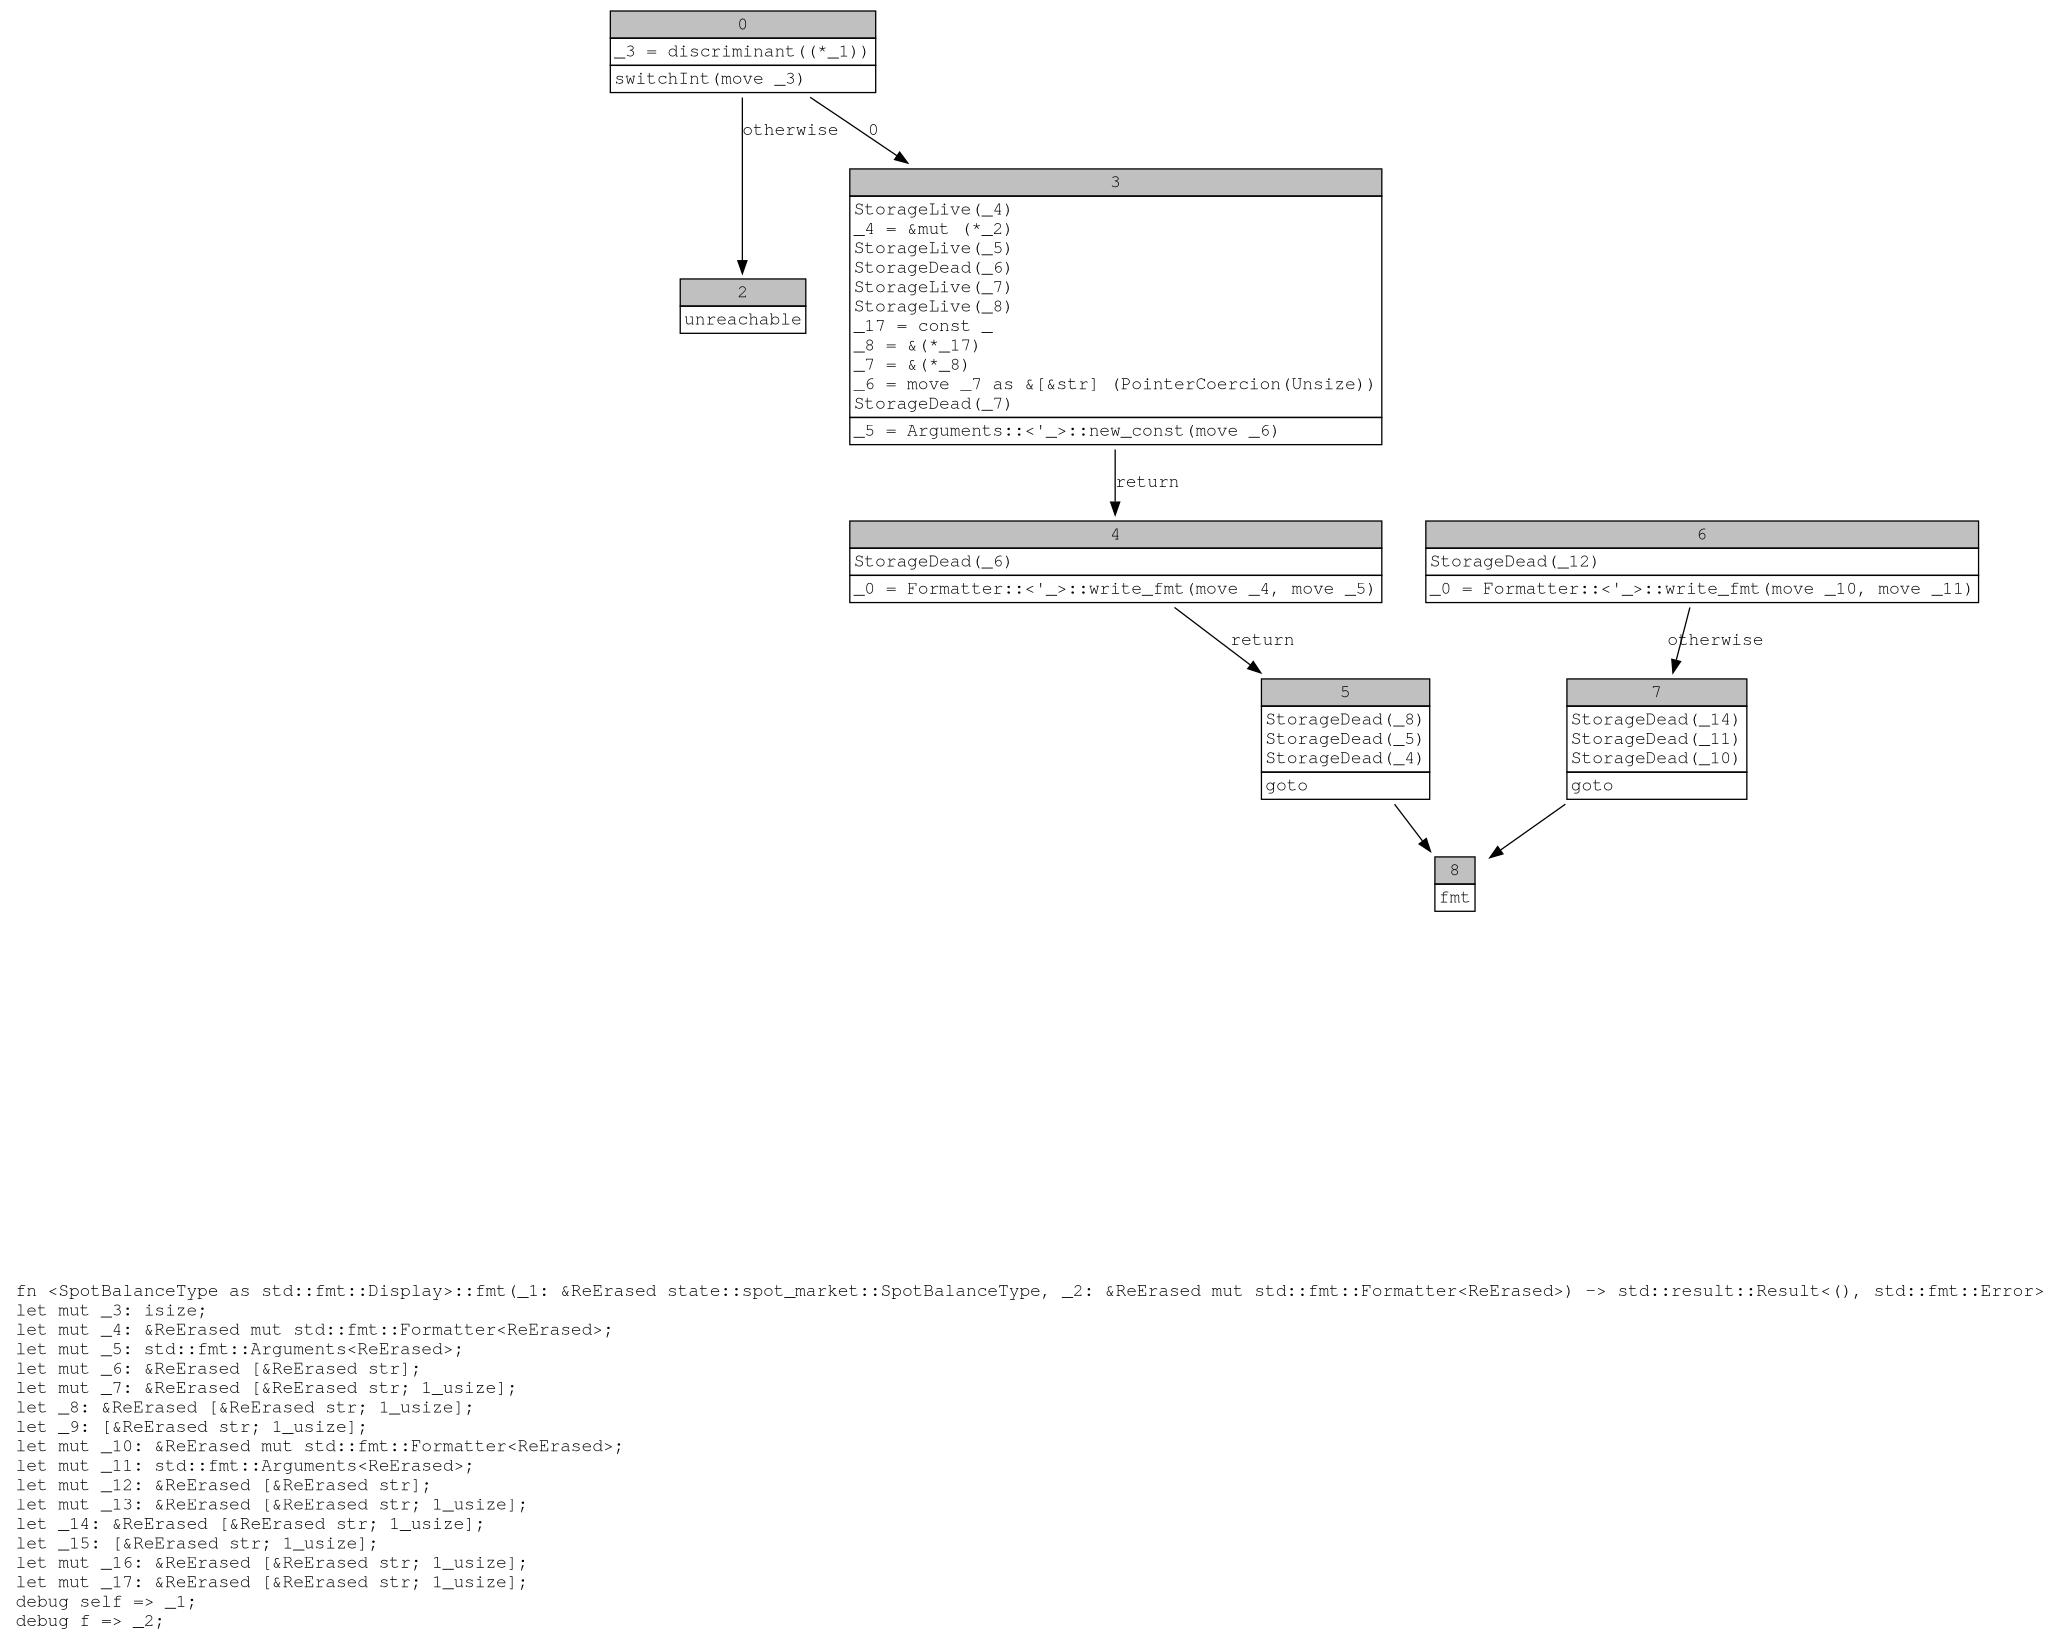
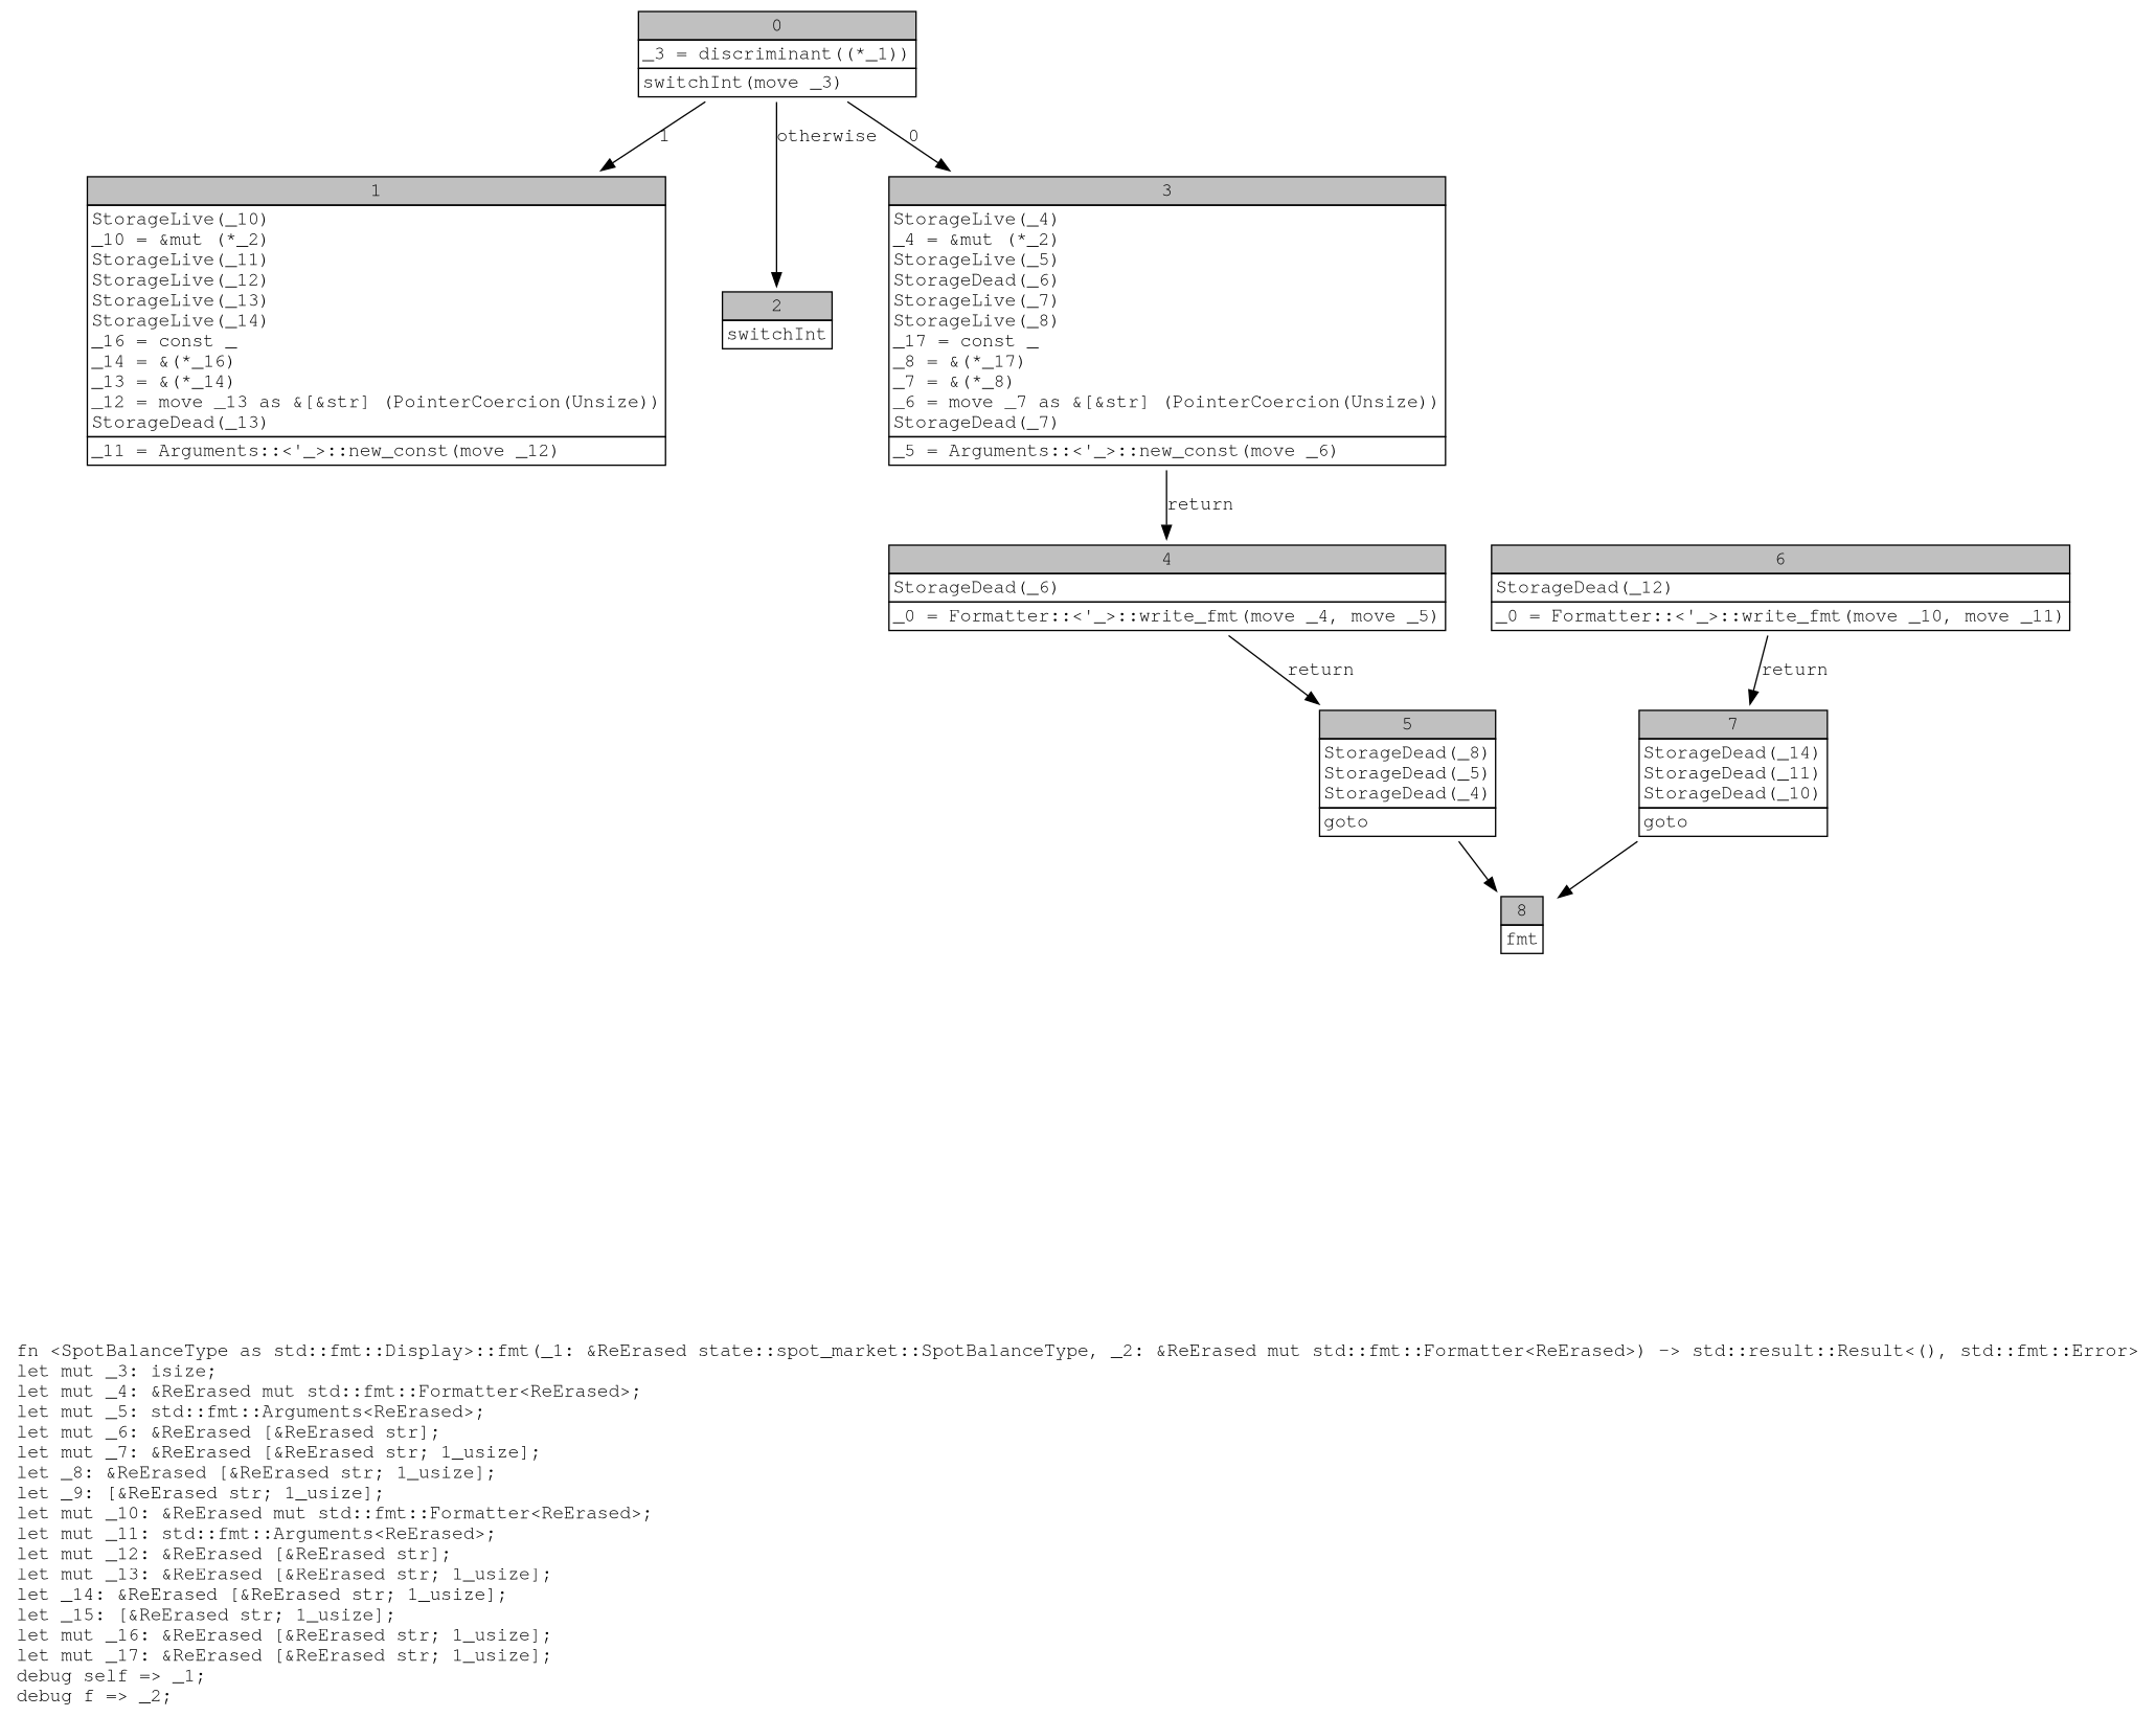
  digraph {
    fontname="Courier, monospace"
    label=<fn &lt;SpotBalanceType as std::fmt::Display&gt;::fmt(_1: &amp;ReErased state::spot_market::SpotBalanceType, _2: &amp;ReErased mut std::fmt::Formatter&lt;ReErased&gt;) -&gt; std::result::Result&lt;(), std::fmt::Error&gt;<br align="left"/>let mut _3: isize;<br align="left"/>let mut _4: &amp;ReErased mut std::fmt::Formatter&lt;ReErased&gt;;<br align="left"/>let mut _5: std::fmt::Arguments&lt;ReErased&gt;;<br align="left"/>let mut _6: &amp;ReErased [&amp;ReErased str];<br align="left"/>let mut _7: &amp;ReErased [&amp;ReErased str; 1_usize];<br align="left"/>let _8: &amp;ReErased [&amp;ReErased str; 1_usize];<br align="left"/>let _9: [&amp;ReErased str; 1_usize];<br align="left"/>let mut _10: &amp;ReErased mut std::fmt::Formatter&lt;ReErased&gt;;<br align="left"/>let mut _11: std::fmt::Arguments&lt;ReErased&gt;;<br align="left"/>let mut _12: &amp;ReErased [&amp;ReErased str];<br align="left"/>let mut _13: &amp;ReErased [&amp;ReErased str; 1_usize];<br align="left"/>let _14: &amp;ReErased [&amp;ReErased str; 1_usize];<br align="left"/>let _15: [&amp;ReErased str; 1_usize];<br align="left"/>let mut _16: &amp;ReErased [&amp;ReErased str; 1_usize];<br align="left"/>let mut _17: &amp;ReErased [&amp;ReErased str; 1_usize];<br align="left"/>debug self =&gt; _1;<br align="left"/>debug f =&gt; _2;<br align="left"/>>
    node [fontname="Courier, monospace" shape=none]
    edge [fontname="Courier, monospace"]
    n1 [label=<<table border="0" cellborder="1" cellspacing="0"><tr><td bgcolor="gray" align="center" colspan="1">0</td></tr><tr><td align="left" balign="left">_3 = discriminant((*_1))<br/></td></tr><tr><td align="left">switchInt(move _3)</td></tr></table>>]
-   n3 [label=<<table border="0" cellborder="1" cellspacing="0"><tr><td bgcolor="gray" align="center" colspan="1">2</td></tr><tr><td align="left">unreachable</td></tr></table>>]
+   n2 [label=<<table border="0" cellborder="1" cellspacing="0"><tr><td bgcolor="gray" align="center" colspan="1">1</td></tr><tr><td align="left" balign="left">StorageLive(_10)<br/>_10 = &amp;mut (*_2)<br/>StorageLive(_11)<br/>StorageLive(_12)<br/>StorageLive(_13)<br/>StorageLive(_14)<br/>_16 = const _<br/>_14 = &amp;(*_16)<br/>_13 = &amp;(*_14)<br/>_12 = move _13 as &amp;[&amp;str] (PointerCoercion(Unsize))<br/>StorageDead(_13)<br/></td></tr><tr><td align="left">_11 = Arguments::&lt;'_&gt;::new_const(move _12)</td></tr></table>>]
+   n3 [label=<<table border="0" cellborder="1" cellspacing="0"><tr><td bgcolor="gray" align="center" colspan="1">2</td></tr><tr><td align="left">switchInt</td></tr></table>>]
    n4 [label=<<table border="0" cellborder="1" cellspacing="0"><tr><td bgcolor="gray" align="center" colspan="1">3</td></tr><tr><td align="left" balign="left">StorageLive(_4)<br/>_4 = &amp;mut (*_2)<br/>StorageLive(_5)<br/>StorageDead(_6)<br/>StorageLive(_7)<br/>StorageLive(_8)<br/>_17 = const _<br/>_8 = &amp;(*_17)<br/>_7 = &amp;(*_8)<br/>_6 = move _7 as &amp;[&amp;str] (PointerCoercion(Unsize))<br/>StorageDead(_7)<br/></td></tr><tr><td align="left">_5 = Arguments::&lt;'_&gt;::new_const(move _6)</td></tr></table>>]
    n5 [label=<<table border="0" cellborder="1" cellspacing="0"><tr><td bgcolor="gray" align="center" colspan="1">4</td></tr><tr><td align="left" balign="left">StorageDead(_6)<br/></td></tr><tr><td align="left">_0 = Formatter::&lt;'_&gt;::write_fmt(move _4, move _5)</td></tr></table>>]
    n6 [label=<<table border="0" cellborder="1" cellspacing="0"><tr><td bgcolor="gray" align="center" colspan="1">6</td></tr><tr><td align="left" balign="left">StorageDead(_12)<br/></td></tr><tr><td align="left">_0 = Formatter::&lt;'_&gt;::write_fmt(move _10, move _11)</td></tr></table>>]
    n7 [label=<<table border="0" cellborder="1" cellspacing="0"><tr><td bgcolor="gray" align="center" colspan="1">7</td></tr><tr><td align="left" balign="left">StorageDead(_14)<br/>StorageDead(_11)<br/>StorageDead(_10)<br/></td></tr><tr><td align="left">goto</td></tr></table>>]
    n8 [label=<<table border="0" cellborder="1" cellspacing="0"><tr><td bgcolor="gray" align="center" colspan="1">5</td></tr><tr><td align="left" balign="left">StorageDead(_8)<br/>StorageDead(_5)<br/>StorageDead(_4)<br/></td></tr><tr><td align="left">goto</td></tr></table>>]
    n9 [label=<<table border="0" cellborder="1" cellspacing="0"><tr><td bgcolor="gray" align="center" colspan="1">8</td></tr><tr><td align="left">fmt</td></tr></table>>]
+   n1 -> n2 [label=1]
    n1 -> n3 [label=otherwise]
    n1 -> n4 [label=0]
    n4 -> n5 [label=return]
    n5 -> n8 [label=return]
-   n6 -> n7 [label=otherwise]
+   n6 -> n7 [label=return]
    n7 -> n9
    n8 -> n9
  }
